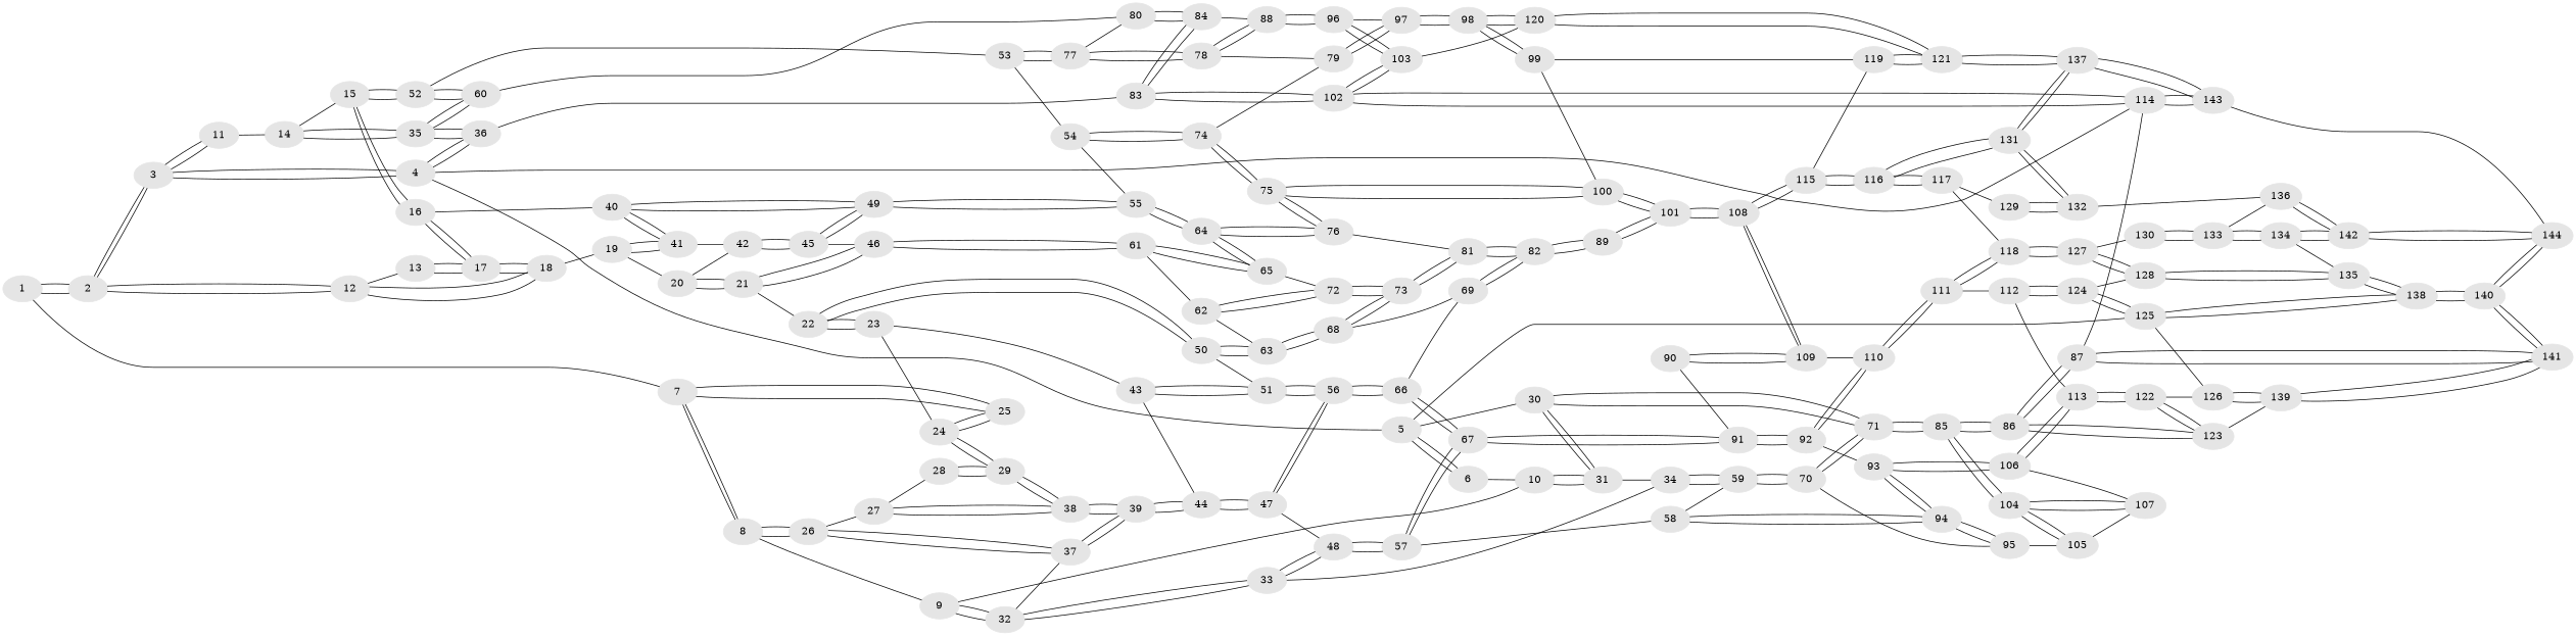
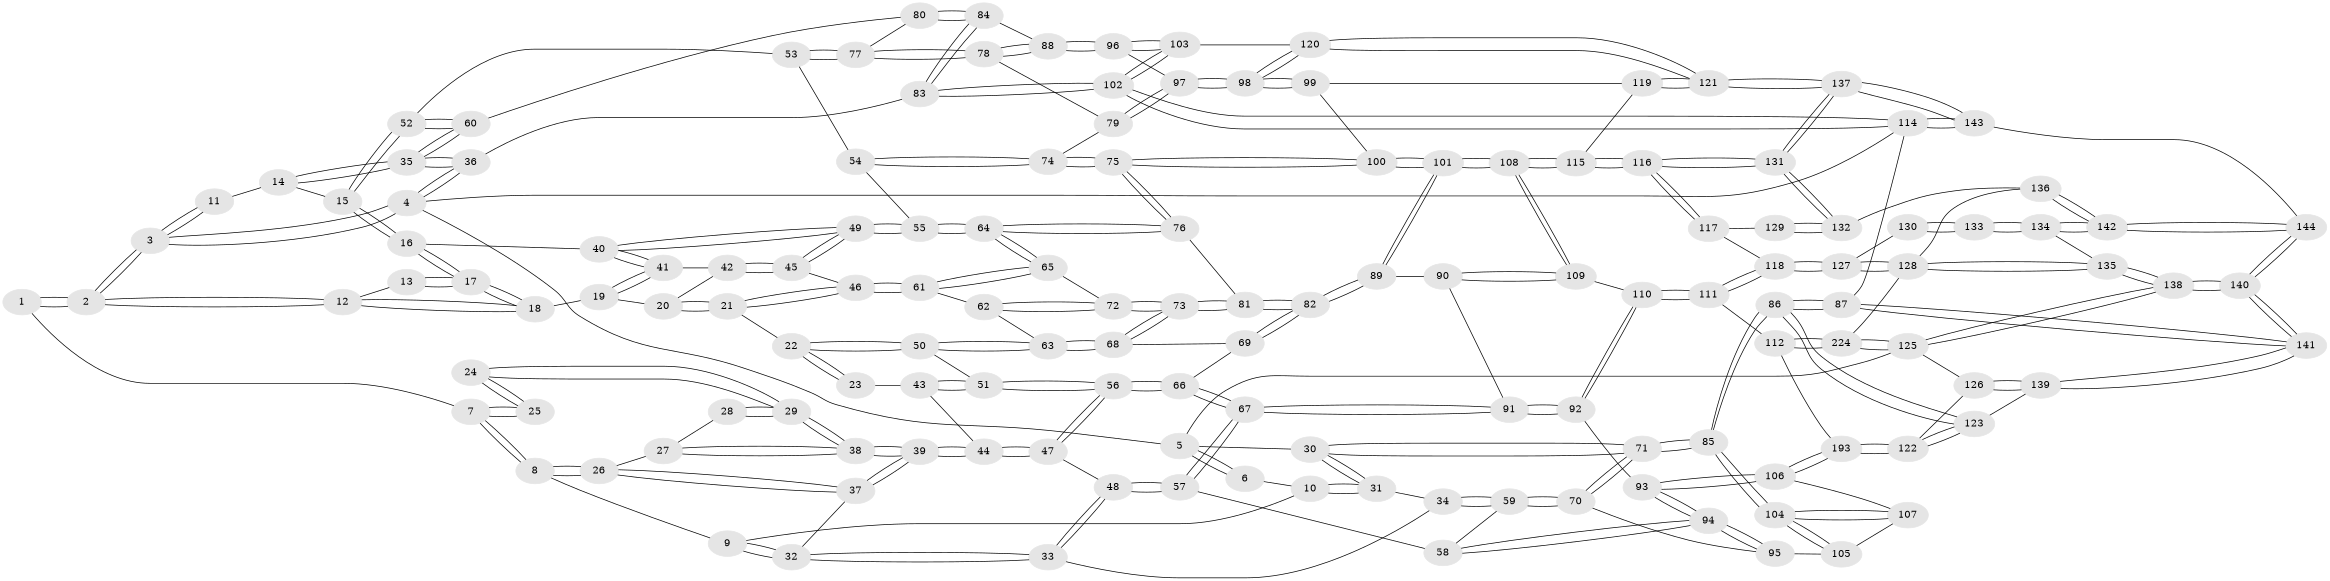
  graph {
    rankdir=LR
    node [color=gray90 style=filled]
    1
    2
    7
    3
    12
    8
    25
    4
    11
    13
    18
    5
    36
    114
    14
    6
    30
    125
    83
    143
    10
    31
    71
    87
    141
    9
    26
    32
    27
    37
    33
    34
    15
    35
    17
    19
    16
    52
    60
    40
    53
    41
    49
    20
    21
    42
    22
    46
    45
    23
    50
    61
    24
    43
    51
    63
    29
    44
    38
    28
    39
    85
    59
    48
    57
    70
    80
    84
    102
    47
    55
    56
    62
    65
    66
    58
    67
    64
    68
    54
    77
    74
    78
    75
    79
    76
    69
    94
    91
    95
    72
    73
    81
    82
    92
    89
    105
    86
    104
    100
    97
    101
    88
    96
    98
    90
    103
    123
    107
    139
    109
    108
    110
    93
    106
    111
-   113
+   113 [label=193]
    120
    99
    119
    121
    115
    122
    116
    112
    118
-   124
+   124 [label=224]
    127
    128
    126
    144
    117
    131
    129
    137
    132
    130
    138
    135
    140
    133
    136
    134
    142
    1 -- 2
    1 -- 2
    1 -- 7
    2 -- 3
    2 -- 3
    2 -- 12
    2 -- 12
    7 -- 8
    7 -- 8
    7 -- 25
    7 -- 25
    3 -- 4
    3 -- 4
    3 -- 11
    3 -- 11
    12 -- 13
    12 -- 18
    12 -- 18
    8 -- 9
    8 -- 26
    8 -- 26
    4 -- 5
    4 -- 36
    4 -- 36
    4 -- 114
    11 -- 14
    13 -- 17
    13 -- 17
    18 -- 19
    5 -- 6
    5 -- 6
    5 -- 30
    5 -- 125
    36 -- 83
    114 -- 143
    114 -- 143
    14 -- 15
    14 -- 35
    14 -- 35
    6 -- 10
    30 -- 31
    30 -- 31
    30 -- 71
    30 -- 71
    125 -- 126
    125 -- 138
    125 -- 138
    83 -- 84
    83 -- 84
    83 -- 102
    83 -- 102
    143 -- 144
    10 -- 31
    10 -- 31
    31 -- 34
    71 -- 85
    71 -- 85
    87 -- 114
    87 -- 141
    87 -- 141
    9 -- 10
    9 -- 32
    9 -- 32
    26 -- 27
    26 -- 37
    26 -- 37
    32 -- 37
    32 -- 33
    32 -- 33
    27 -- 38
    27 -- 38
    27 -- 28
    37 -- 39
    37 -- 39
    33 -- 34
    33 -- 48
    33 -- 48
    34 -- 59
    34 -- 59
    15 -- 16
    15 -- 16
    15 -- 52
    15 -- 52
    35 -- 36
    35 -- 36
    35 -- 60
    35 -- 60
    17 -- 18
    17 -- 18
    19 -- 41
    19 -- 41
    19 -- 20
    16 -- 17
    16 -- 17
    16 -- 40
    52 -- 60
    52 -- 60
    52 -- 53
    60 -- 80
    40 -- 41
    40 -- 41
    40 -- 49
    40 -- 49
    53 -- 54
    53 -- 77
    53 -- 77
    41 -- 42
    49 -- 55
    49 -- 55
    20 -- 21
    20 -- 21
    20 -- 42
    21 -- 22
    21 -- 46
    21 -- 46
    42 -- 45
    42 -- 45
    22 -- 23
    22 -- 23
    22 -- 50
    22 -- 50
    46 -- 61
    46 -- 61
    45 -- 49
    45 -- 49
    45 -- 46
-   23 -- 24
    23 -- 43
    50 -- 51
    50 -- 63
    50 -- 63
    61 -- 62
    61 -- 65
    61 -- 65
    24 -- 25
    24 -- 25
    24 -- 29
    24 -- 29
    43 -- 51
    43 -- 51
    43 -- 44
    51 -- 56
    51 -- 56
    63 -- 68
    63 -- 68
    29 -- 38
    29 -- 38
    44 -- 47
    44 -- 47
    38 -- 39
    38 -- 39
    28 -- 29
    28 -- 29
    39 -- 44
    39 -- 44
    85 -- 86
    85 -- 86
    85 -- 104
    85 -- 104
    59 -- 70
    59 -- 70
    48 -- 57
    48 -- 57
    57 -- 58
    57 -- 67
    57 -- 67
    70 -- 71
    70 -- 71
    70 -- 95
    80 -- 84
    80 -- 84
    84 -- 88
    102 -- 114
    102 -- 114
    102 -- 103
    102 -- 103
    47 -- 48
    47 -- 56
    47 -- 56
    55 -- 64
    55 -- 64
    56 -- 66
    56 -- 66
    62 -- 63
    62 -- 72
    62 -- 72
    65 -- 72
    66 -- 67
    66 -- 67
    66 -- 69
    58 -- 59
    58 -- 94
    58 -- 94
    67 -- 91
    67 -- 91
    64 -- 65
    64 -- 65
    64 -- 76
    64 -- 76
    68 -- 69
    68 -- 73
    68 -- 73
    54 -- 55
    54 -- 74
    54 -- 74
    77 -- 80
    77 -- 78
    77 -- 78
    74 -- 75
    74 -- 75
    74 -- 79
    78 -- 79
    78 -- 88
    78 -- 88
    75 -- 76
    75 -- 76
    75 -- 100
    75 -- 100
    79 -- 97
    79 -- 97
    76 -- 81
    69 -- 82
    69 -- 82
    94 -- 95
    94 -- 95
    91 -- 92
    91 -- 92
    95 -- 105
    72 -- 73
    72 -- 73
    73 -- 81
    73 -- 81
    81 -- 82
    81 -- 82
    82 -- 89
    82 -- 89
    92 -- 110
    92 -- 110
    92 -- 93
    89 -- 101
    89 -- 101
+   89 -- 90
    105 -- 107
    86 -- 87
    86 -- 87
    86 -- 123
    86 -- 123
    104 -- 105
    104 -- 105
    104 -- 107
    104 -- 107
    100 -- 101
    100 -- 101
    97 -- 98
    97 -- 98
    101 -- 108
    101 -- 108
    88 -- 96
    88 -- 96
    96 -- 97
    96 -- 103
    96 -- 103
    98 -- 120
    98 -- 120
    98 -- 99
    98 -- 99
    90 -- 91
    90 -- 109
    90 -- 109
    103 -- 120
    123 -- 139
    139 -- 141
    139 -- 141
    109 -- 110
    108 -- 109
    108 -- 109
    108 -- 115
    108 -- 115
    110 -- 111
    110 -- 111
    93 -- 94
    93 -- 94
    93 -- 106
    93 -- 106
    106 -- 107
    106 -- 113
    106 -- 113
    111 -- 112
    111 -- 118
    111 -- 118
    113 -- 122
    113 -- 122
    120 -- 121
    120 -- 121
    99 -- 100
    99 -- 119
    119 -- 121
    119 -- 121
    121 -- 137
    121 -- 137
    115 -- 119
    115 -- 116
    115 -- 116
    122 -- 123
    122 -- 123
    122 -- 126
    116 -- 117
    116 -- 117
    116 -- 131
    116 -- 131
    112 -- 113
    112 -- 124
    112 -- 124
    118 -- 127
    118 -- 127
    124 -- 125
    124 -- 125
    124 -- 128
    127 -- 128
    127 -- 128
    127 -- 130
    128 -- 135
    128 -- 135
    126 -- 139
    126 -- 139
    117 -- 118
    117 -- 129
    131 -- 137
    131 -- 137
    131 -- 132
    131 -- 132
    129 -- 132
    129 -- 132
    137 -- 143
    137 -- 143
    132 -- 136
    130 -- 133
    130 -- 133
    138 -- 140
    138 -- 140
    135 -- 138
    135 -- 138
    140 -- 141
    140 -- 141
    140 -- 144
    140 -- 144
-   133 -- 136
+   128 -- 136
    133 -- 134
    133 -- 134
    136 -- 142
    136 -- 142
    134 -- 135
    134 -- 142
    134 -- 142
    142 -- 144
    142 -- 144
  }
